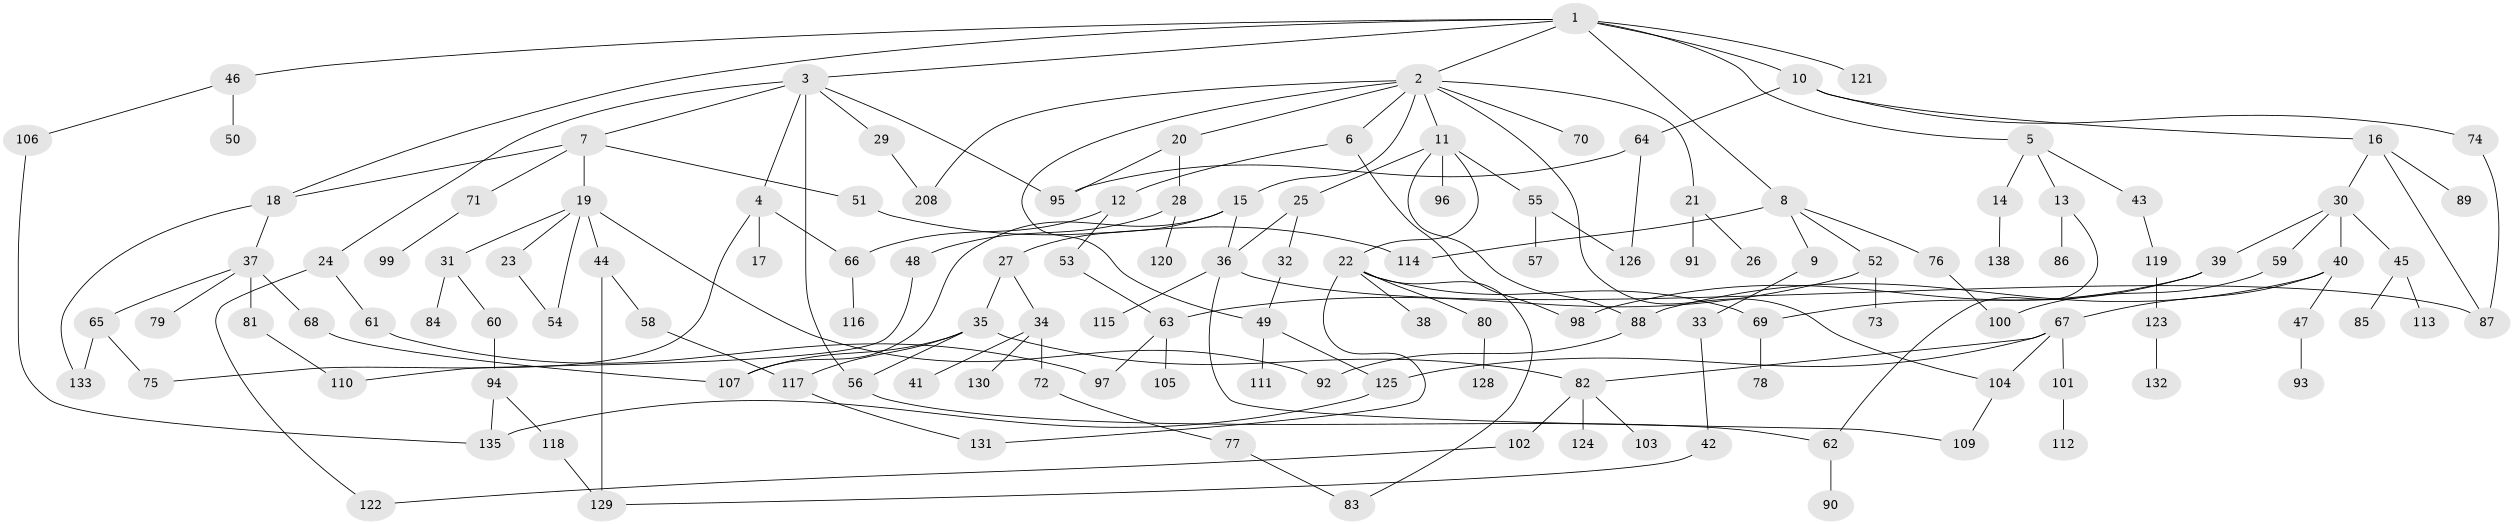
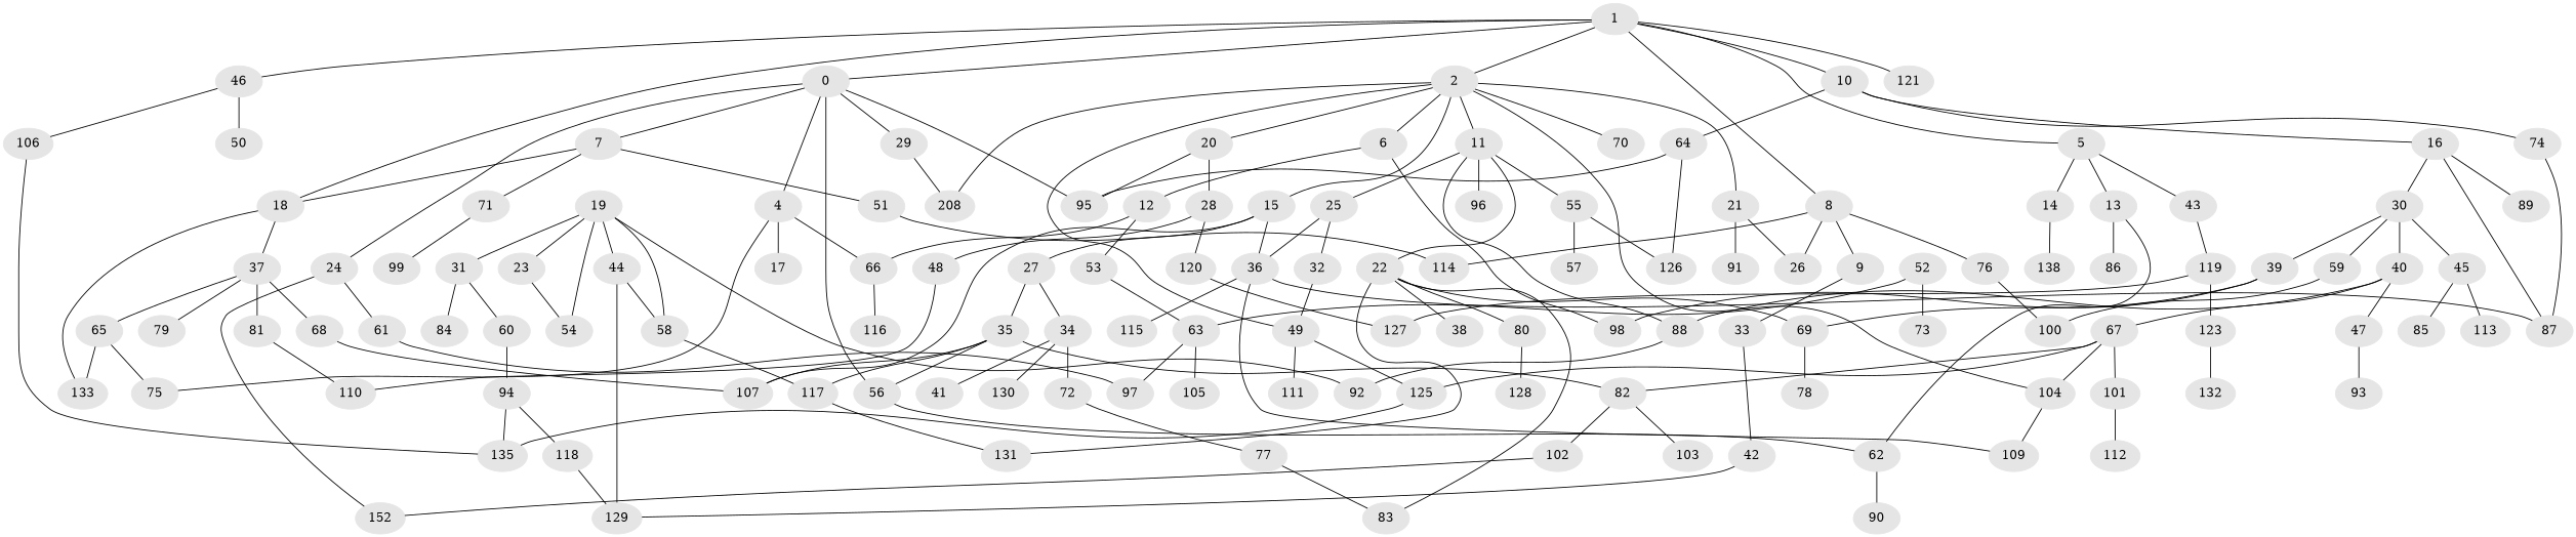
  graph {
    node [color=gray90 style=filled]
    1
    2
-   3
+   3 [label=0]
    5
    8
    10
    18
    46
    121
    6
    11
    15
    20
    21
    49
    70
    104
    n18 [label=208]
    4
    7
    24
    29
    56
    95
    13
    14
    43
    9
    52
    76
    114
    16
    64
    74
    37
    133
    50
    106
    12
    98
    22
    25
    55
    88
    96
    27
    36
    107
    28
    26
    91
    111
    125
    109
    17
    66
    75
    19
    51
    71
    61
-   122
+   122 [label=152]
    62
    116
    86
    n66 [label=138]
    119
    53
    23
    31
    44
    54
    92
    99
    33
    63
    73
    100
    42
    30
    87
    89
    126
    38
    69
    80
    83
    131
    32
    57
    90
    34
    35
    115
    39
    40
    45
    59
    65
    68
    79
    81
    60
    84
    129
    58
    48
    120
    78
    128
    97
    41
    72
    130
    82
    117
    110
+   127
    47
    67
    85
    113
    94
    77
    102
    103
-   124
    93
    101
    123
    135
    105
    118
    112
    132
    1 -- 2
    1 -- 3
    1 -- 5
    1 -- 8
    1 -- 10
    1 -- 18
    1 -- 46
    1 -- 121
    2 -- 6
    2 -- 11
    2 -- 15
    2 -- 20
    2 -- 21
    2 -- 49
    2 -- 70
    2 -- 104
    2 -- n18
    3 -- 4
    3 -- 7
    3 -- 24
    3 -- 29
    3 -- 56
    3 -- 95
    5 -- 13
    5 -- 14
    5 -- 43
    8 -- 9
-   8 -- 52
+   8 -- 26
    8 -- 76
    8 -- 114
    10 -- 16
    10 -- 64
    10 -- 74
    18 -- 37
    18 -- 133
    46 -- 50
    46 -- 106
    6 -- 12
    6 -- 98
    11 -- 22
    11 -- 25
    11 -- 55
    11 -- 88
    11 -- 96
    15 -- 27
    15 -- 36
    15 -- 107
    20 -- 95
    20 -- 28
    21 -- 26
    21 -- 91
    49 -- 111
    49 -- 125
    104 -- 109
    4 -- 17
    4 -- 66
    4 -- 75
    7 -- 18
-   7 -- 19
+   58 -- 19
    7 -- 51
    7 -- 71
    24 -- 61
    24 -- 122
    29 -- n18
    56 -- 62
    13 -- 62
    13 -- 86
    14 -- n66
    43 -- 119
    9 -- 33
    52 -- 63
    52 -- 73
    76 -- 100
    16 -- 30
    16 -- 87
    16 -- 89
    64 -- 95
    64 -- 126
    74 -- 87
    37 -- 65
    37 -- 68
    37 -- 79
    37 -- 81
    106 -- 135
    12 -- 66
    12 -- 53
    22 -- 38
    22 -- 69
    22 -- 80
    22 -- 83
    22 -- 131
    25 -- 36
    25 -- 32
    55 -- 126
    55 -- 57
    88 -- 92
    27 -- 34
    27 -- 35
    36 -- 109
    36 -- 87
    36 -- 115
    28 -- 48
    28 -- 120
    125 -- 135
    66 -- 116
    19 -- 23
    19 -- 31
    19 -- 44
    19 -- 54
    19 -- 92
    51 -- 114
    71 -- 99
    61 -- 97
    62 -- 90
+   119 -- 127
    119 -- 123
    53 -- 63
    23 -- 54
    31 -- 60
    31 -- 84
    44 -- 129
    44 -- 58
    33 -- 42
    63 -- 97
    63 -- 105
    42 -- 129
    30 -- 39
    30 -- 40
    30 -- 45
    30 -- 59
    69 -- 78
    80 -- 128
    32 -- 49
    34 -- 41
    34 -- 72
    34 -- 130
    35 -- 56
    35 -- 107
    35 -- 82
    35 -- 117
    39 -- 98
    39 -- 69
    40 -- 88
    40 -- 47
    40 -- 67
    45 -- 85
    45 -- 113
    59 -- 100
    65 -- 133
    65 -- 75
    68 -- 107
    81 -- 110
    60 -- 94
    58 -- 117
    48 -- 110
+   120 -- 127
    72 -- 77
    82 -- 102
    82 -- 103
-   82 -- 124
    117 -- 131
    47 -- 93
    67 -- 104
    67 -- 125
    67 -- 82
    67 -- 101
    94 -- 135
    94 -- 118
    77 -- 83
    102 -- 122
    101 -- 112
    123 -- 132
    118 -- 129
  }
